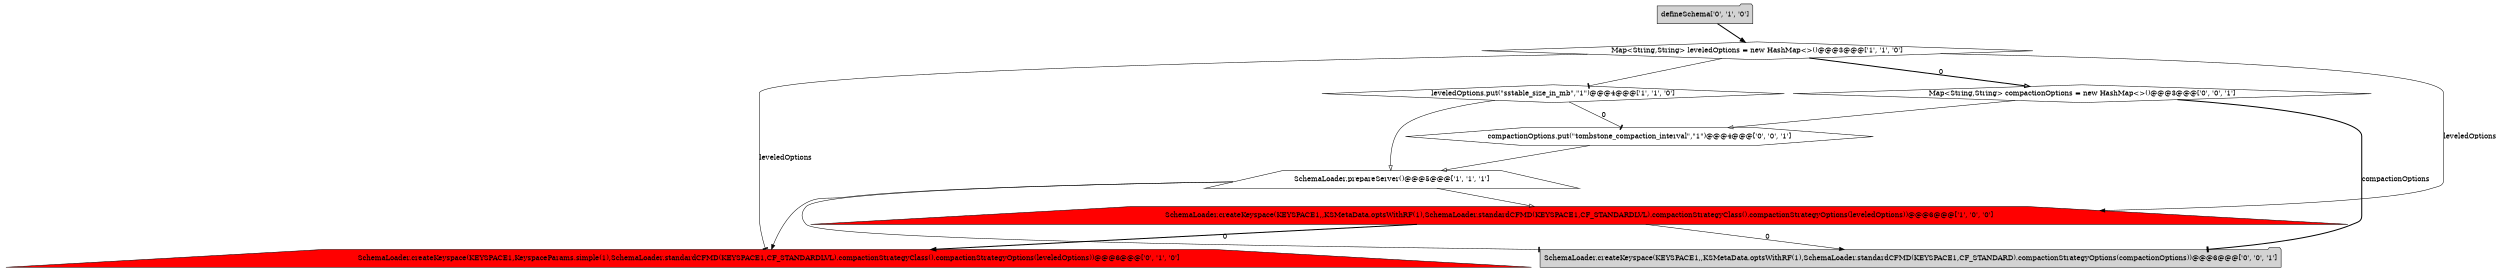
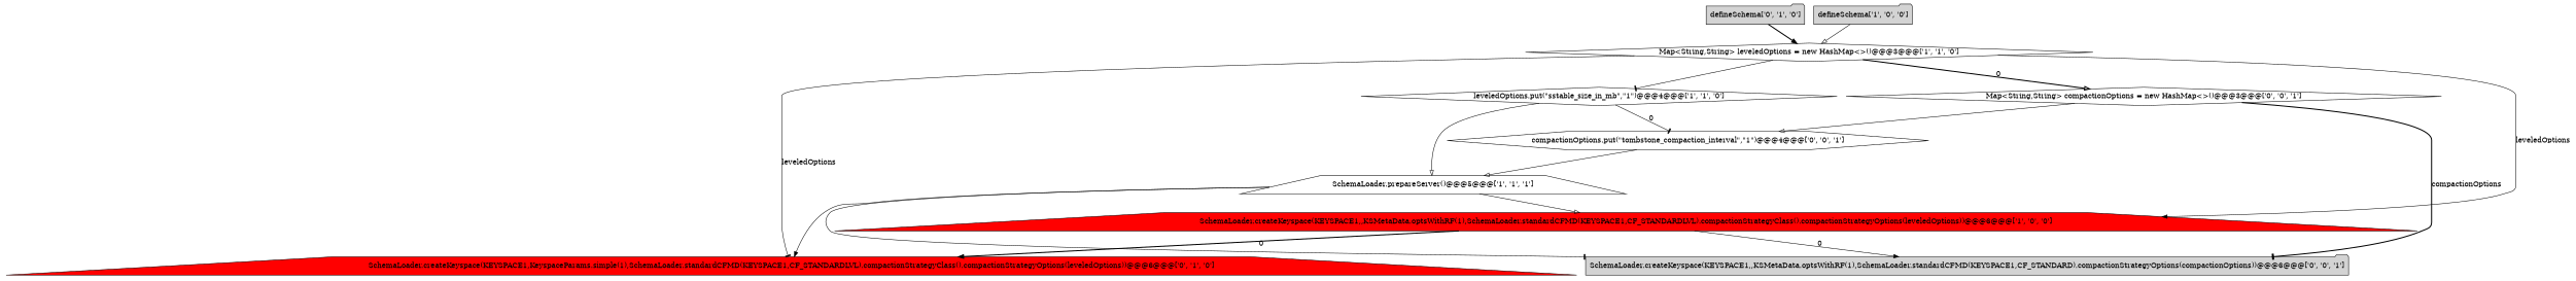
  digraph {
    node [fillcolor=white shape=folder style=filled]
    edge [arrowhead=onormal style=solid]
    n1 [fillcolor=lightgray label="defineSchema['0', '1', '0']"]
    n2 [label="Map<String,String> leveledOptions = new HashMap<>()@@@3@@@['1', '1', '0']" shape=diamond]
    n3 [fillcolor=red label="SchemaLoader.createKeyspace(KEYSPACE1,KeyspaceParams.simple(1),SchemaLoader.standardCFMD(KEYSPACE1,CF_STANDARDLVL).compactionStrategyClass().compactionStrategyOptions(leveledOptions))@@@6@@@['0', '1', '0']" shape=trapezium]
    n4 [fillcolor=red label="SchemaLoader.createKeyspace(KEYSPACE1,,KSMetaData.optsWithRF(1),SchemaLoader.standardCFMD(KEYSPACE1,CF_STANDARDLVL).compactionStrategyClass().compactionStrategyOptions(leveledOptions))@@@6@@@['1', '0', '0']" shape=trapezium]
    n5 [label="Map<String,String> compactionOptions = new HashMap<>()@@@3@@@['0', '0', '1']" shape=diamond]
    n6 [label="leveledOptions.put(\"sstable_size_in_mb\",\"1\")@@@4@@@['1', '1', '0']" shape=diamond]
    n7 [fillcolor=lightgray label="SchemaLoader.createKeyspace(KEYSPACE1,,KSMetaData.optsWithRF(1),SchemaLoader.standardCFMD(KEYSPACE1,CF_STANDARD).compactionStrategyOptions(compactionOptions))@@@6@@@['0', '0', '1']"]
    n8 [label="SchemaLoader.prepareServer()@@@5@@@['1', '1', '1']" shape=trapezium]
    n9 [label="compactionOptions.put(\"tombstone_compaction_interval\",\"1\")@@@4@@@['0', '0', '1']" shape=hexagon]
+   n10 [fillcolor=lightgray label="defineSchema['1', '0', '0']"]
    n1 -> n2 [arrowhead=normal style=bold]
    n2 -> n3 [arrowhead=tee label=leveledOptions]
    n2 -> n4 [arrowhead=normal label=leveledOptions]
    n2 -> n5 [label=0 style=bold]
    n2 -> n6 [arrowhead=tee]
    n4 -> n3 [arrowhead=normal label=0 style=bold]
    n4 -> n7 [arrowhead=normal label=0]
    n5 -> n7 [arrowhead=tee label=compactionOptions style=bold]
    n5 -> n9
    n6 -> n8
    n6 -> n9 [arrowhead=tee label=0]
    n8 -> n3 [arrowhead=normal]
    n8 -> n4
    n8 -> n7 [arrowhead=tee]
    n9 -> n8
+   n10 -> n2
  }
